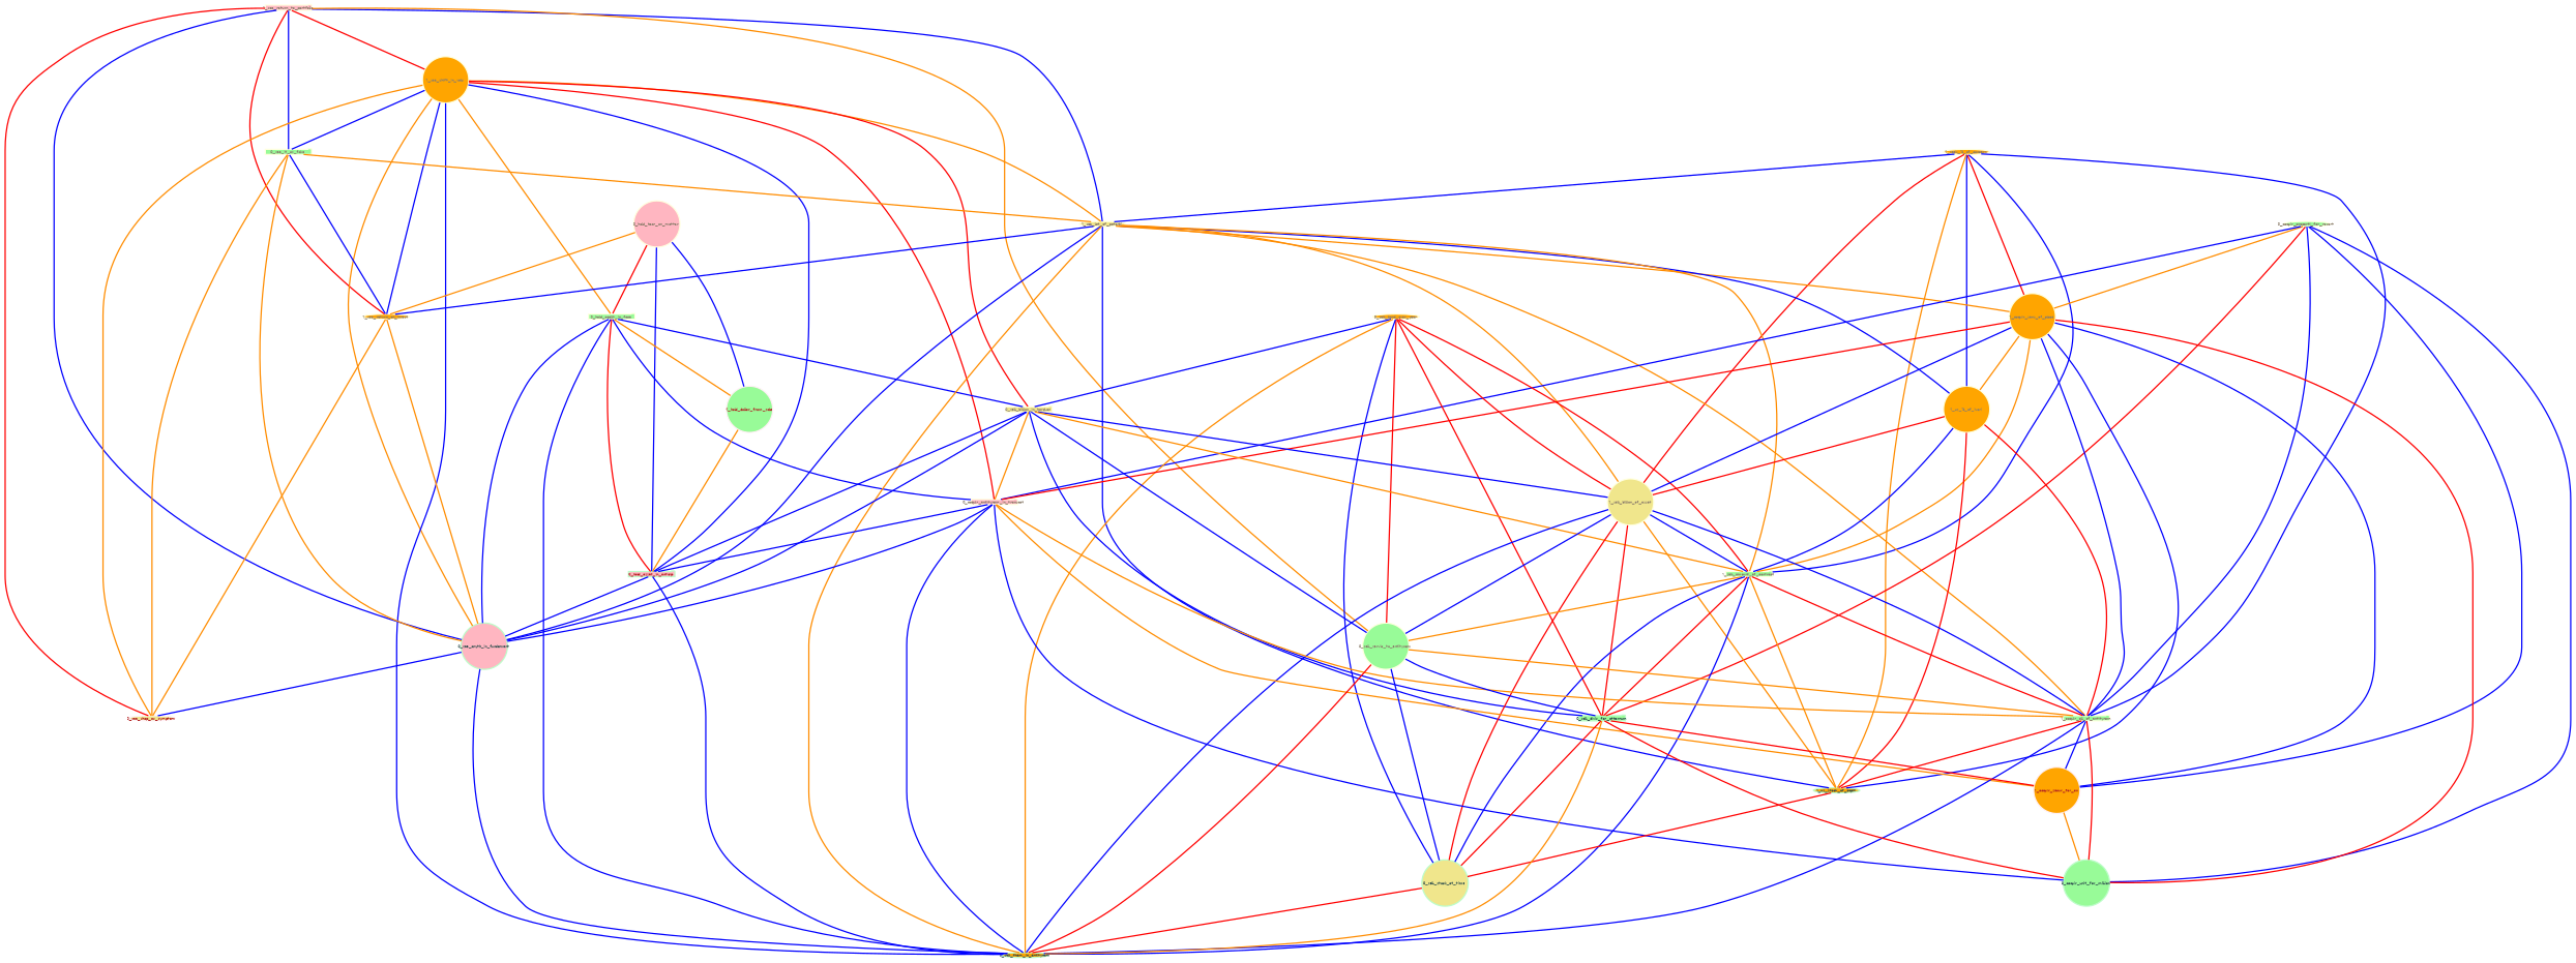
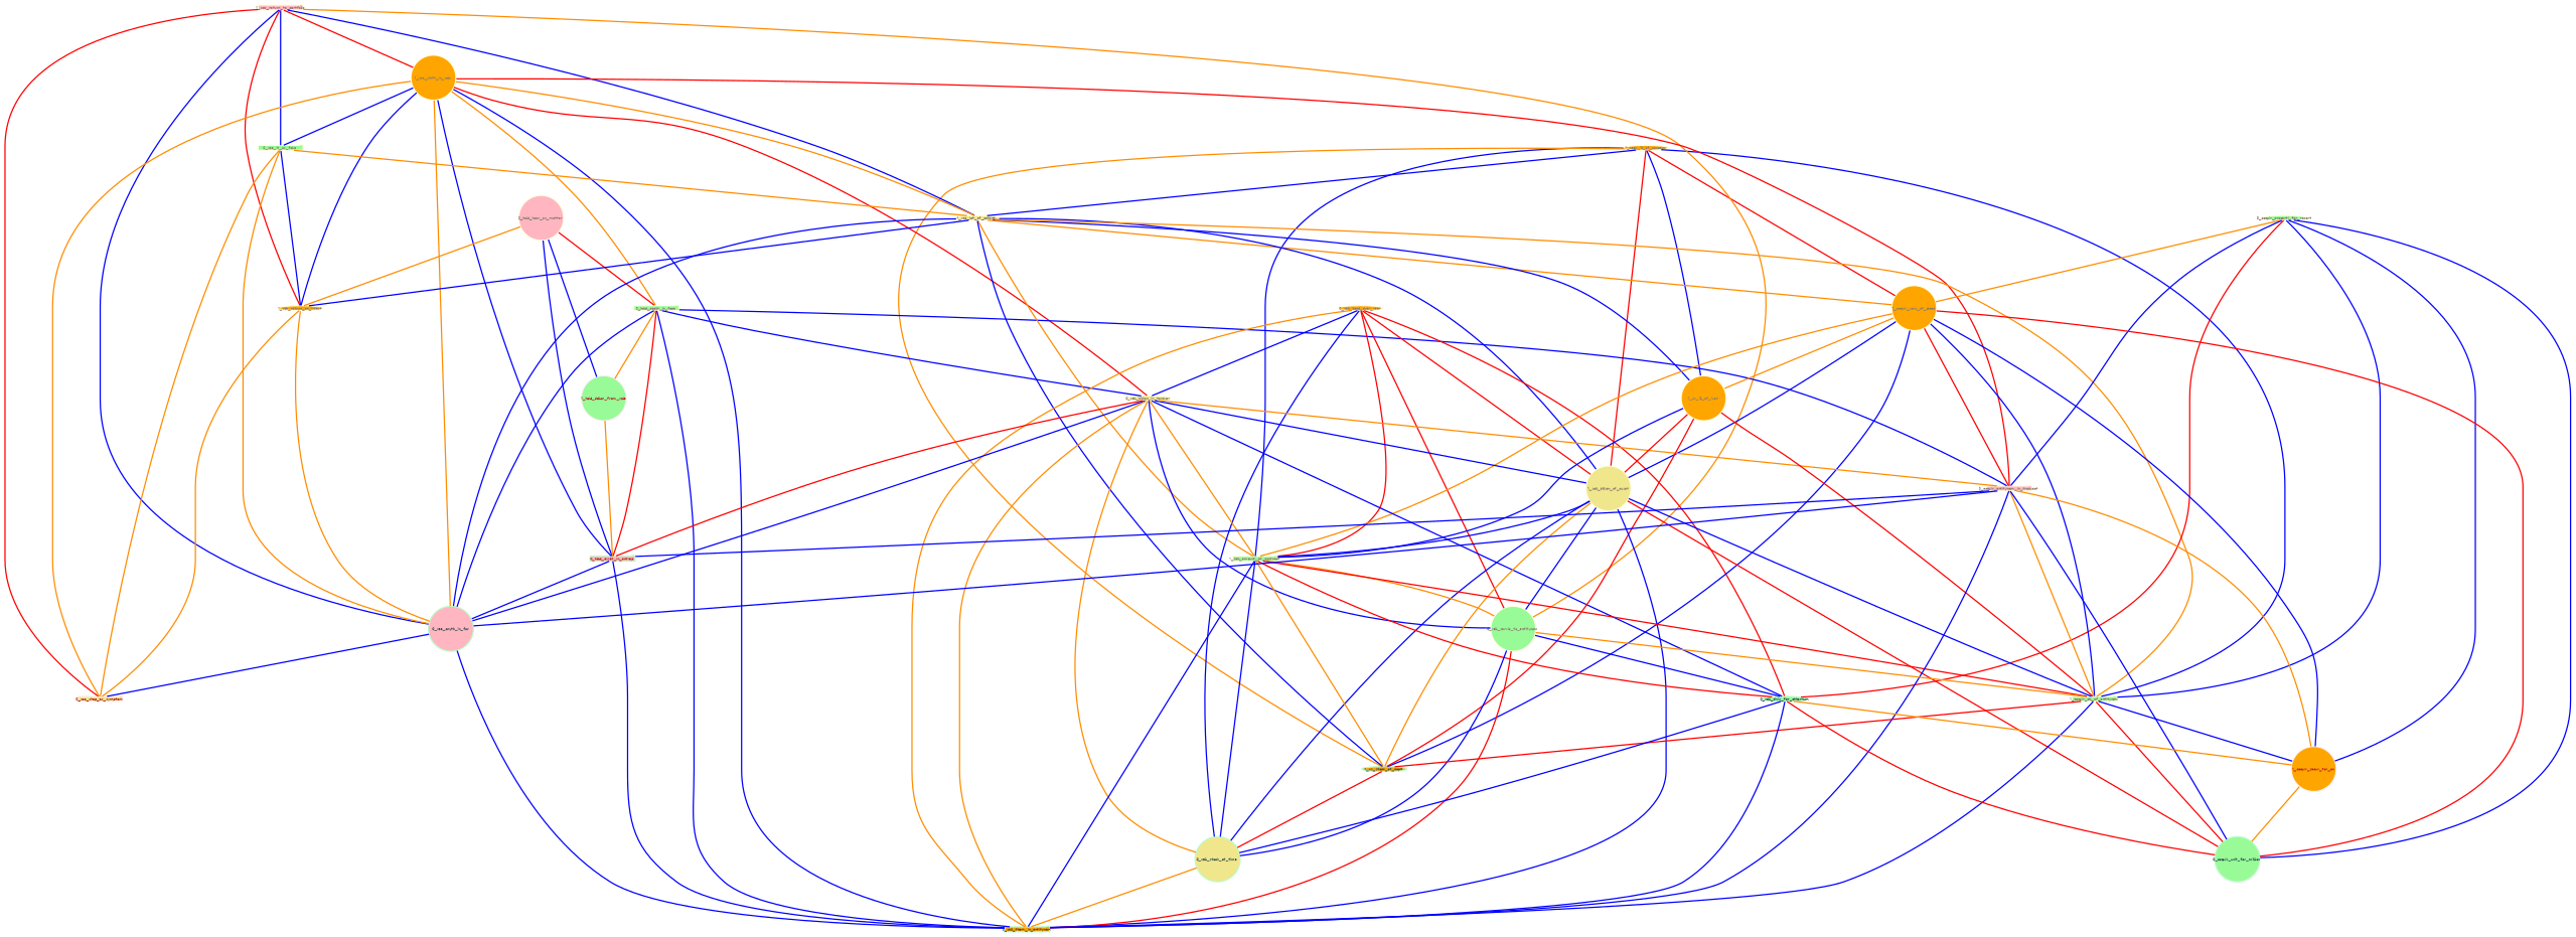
  graph {
    fontname="Patrick Hand"
    node [color="#ffffe0" fillcolor=orange fixedsize=true fontcolor="#8b7d6b" fontname="Patrick Hand" fontsize=4 shape=circle style=filled]
    edge [color=blue fontname="Patrick Hand" w=1]
    "1_seek_%_of_concern " [height=.06 shape=ellipse width=.5]
    "1_see_return_to_portfolio " [fillcolor=lightpink height=.06 shape=folder width=.5]
    "1_see_shift_in_valu " [height=.06 width=.5]
    "0_hold_hear_on_matter " [fillcolor=lightpink height=.06 width=.5]
    "0_see_it_as_fake " [fillcolor=palegreen height=.06 shape=folder width=.5]
    "0_hold_coalit_in_face " [fillcolor=palegreen height=.06 shape=folder width=.5]
    "1_see_lot_of_potenti " [fillcolor=khaki height=.06 shape=ellipse width=.5]
    "0_acquir_properti_for_resort " [fillcolor=palegreen height=.06 shape=ellipse width=.5]
    "0_sell_bond_over_year " [height=.06 shape=ellipse width=.5]
    "1_see_return_on_invest " [height=.06 shape=ellipse width=.5]
    "1_acquir_sens_of_place " [height=.06 width=.5]
-   "0_sell_billion_in_hardwar " [fillcolor=khaki height=.06 shape=folder width=.5]
+   "0_sell_billion_in_hardwar " [fillcolor=khaki height=.06 shape=ellipse width=.5]
    "1_us_%_of_ivori " [height=.06 width=.5]
    "1_sell_billion_of_asset " [fillcolor=khaki height=.06 width=.5]
    "1_sell_amount_of_contract " [fillcolor=palegreen height=.06 shape=folder width=.5]
    "0_acquir_entitynam_in_transact " [fillcolor=lightpink height=.06 shape=folder width=.5]
    "0_sell_servic_to_entitynam " [fillcolor=palegreen height=.06 width=.5]
    "1_acquir_all_of_entitynam " [fillcolor=palegreen height=.06 shape=folder width=.5]
    "1_acquir_secur_for_an " [color="#fff0f5" fontcolor="#b22222" height=.06 width=.5]
    "1_hold_dollar_from_sale " [color="#fff0f5" fillcolor=palegreen fontcolor="#b22222" height=.06 width=.5]
-   "0_see_shop_as_symptom " [color="#fff0f5" fillcolor=khaki fontcolor="#b22222" height=.06 shape=ellipse width=.5]
+   "0_see_shop_as_symptom " [color="#fff0f5" fillcolor=khaki fontcolor="#b22222" height=.06 shape=folder width=.5]
    "1_us_stock_of_capit " [color="#BDFCC9" fontcolor="#2f4f4f" height=.06 shape=ellipse width=.5]
-   "0_see_anyth_in_fundament " [color="#BDFCC9" fillcolor=lightpink fontcolor="#2f4f4f" height=.06 width=.5]
+   "0_see_anyth_in_fundament " [color="#BDFCC9" fillcolor=lightpink fontcolor="#2f4f4f" height=.06 width=.5 label="0_see_anyth_in_for"]
    "0_hold_asset_in_anticip " [color="#BDFCC9" fillcolor=lightpink fontcolor="#b22222" height=.06 shape=folder width=.5]
-   "0_sell_them_in_entitynam " [color="#BDFCC9" fontcolor="#2f4f4f" height=.06 shape=ellipse width=.5]
-   "0_sell_divis_for_othernum " [color="#BDFCC9" fillcolor=palegreen fontcolor="#2f4f4f" height=.06 shape=folder width=.5]
+   "0_sell_them_in_entitynam " [color="#BDFCC9" fontcolor="#2f4f4f" height=.06 shape=folder width=.5]
+   "0_sell_divis_for_othernum " [color="#BDFCC9" fillcolor=palegreen fontcolor="#2f4f4f" height=.06 shape=ellipse width=.5]
    "0_acquir_unit_for_million " [color="#BDFCC9" fillcolor=palegreen fontcolor="#2f4f4f" height=.06 width=.5]
    "0_sell_stock_at_time " [color="#BDFCC9" fillcolor=khaki fontcolor="#2f4f4f" height=.06 width=.5]
    subgraph sub_1 {
      "1_seek_%_of_concern "
      "1_see_return_to_portfolio "
      "1_see_shift_in_valu "
      "0_hold_hear_on_matter "
      "0_see_it_as_fake "
      "0_hold_coalit_in_face "
      "1_see_lot_of_potenti "
      "0_acquir_properti_for_resort "
      "0_sell_bond_over_year "
      "1_see_return_on_invest "
      "1_acquir_sens_of_place "
      "0_sell_billion_in_hardwar "
      "1_us_%_of_ivori "
      "1_sell_billion_of_asset "
      "1_sell_amount_of_contract "
      "0_acquir_entitynam_in_transact "
      "0_sell_servic_to_entitynam "
      "1_acquir_all_of_entitynam "
    }
    subgraph sub_2 {
      "1_acquir_secur_for_an "
      "1_hold_dollar_from_sale "
      "0_see_shop_as_symptom "
    }
    "1_seek_%_of_concern " -- "1_see_lot_of_potenti "
    "1_seek_%_of_concern " -- "1_acquir_sens_of_place " [color=red]
    "1_seek_%_of_concern " -- "1_us_%_of_ivori " [w=2]
    "1_seek_%_of_concern " -- "1_sell_billion_of_asset " [color=red]
    "1_seek_%_of_concern " -- "1_sell_amount_of_contract "
    "1_seek_%_of_concern " -- "1_acquir_all_of_entitynam "
    "1_seek_%_of_concern " -- "1_us_stock_of_capit " [color=darkorange]
    "1_see_return_to_portfolio " -- "1_see_shift_in_valu " [color=red]
    "1_see_return_to_portfolio " -- "0_see_it_as_fake "
    "1_see_return_to_portfolio " -- "1_see_lot_of_potenti "
    "1_see_return_to_portfolio " -- "1_see_return_on_invest " [color=red w=2]
    "1_see_return_to_portfolio " -- "0_sell_servic_to_entitynam " [color=darkorange]
    "1_see_return_to_portfolio " -- "0_see_shop_as_symptom " [color=red]
    "1_see_return_to_portfolio " -- "0_see_anyth_in_fundament "
    "1_see_shift_in_valu " -- "0_see_it_as_fake "
    "1_see_shift_in_valu " -- "0_hold_coalit_in_face " [color=darkorange]
    "1_see_shift_in_valu " -- "1_see_lot_of_potenti " [color=darkorange]
    "1_see_shift_in_valu " -- "1_see_return_on_invest "
    "1_see_shift_in_valu " -- "0_sell_billion_in_hardwar " [color=red]
    "1_see_shift_in_valu " -- "0_acquir_entitynam_in_transact " [color=red]
    "1_see_shift_in_valu " -- "0_see_shop_as_symptom " [color=darkorange]
    "1_see_shift_in_valu " -- "0_see_anyth_in_fundament " [color=darkorange w=2]
    "1_see_shift_in_valu " -- "0_hold_asset_in_anticip "
    "1_see_shift_in_valu " -- "0_sell_them_in_entitynam "
    "0_hold_hear_on_matter " -- "0_hold_coalit_in_face " [color=red]
    "0_hold_hear_on_matter " -- "1_see_return_on_invest " [color=darkorange]
    "0_hold_hear_on_matter " -- "1_hold_dollar_from_sale "
    "0_hold_hear_on_matter " -- "0_hold_asset_in_anticip "
    "0_see_it_as_fake " -- "1_see_lot_of_potenti " [color=darkorange]
    "0_see_it_as_fake " -- "1_see_return_on_invest "
    "0_see_it_as_fake " -- "0_see_shop_as_symptom " [color=darkorange w=2]
    "0_see_it_as_fake " -- "0_see_anyth_in_fundament " [color=darkorange]
    "0_hold_coalit_in_face " -- "0_sell_billion_in_hardwar "
    "0_hold_coalit_in_face " -- "0_acquir_entitynam_in_transact "
    "0_hold_coalit_in_face " -- "1_hold_dollar_from_sale " [color=darkorange]
    "0_hold_coalit_in_face " -- "0_see_anyth_in_fundament "
    "0_hold_coalit_in_face " -- "0_hold_asset_in_anticip " [color=red w=2]
    "0_hold_coalit_in_face " -- "0_sell_them_in_entitynam "
    "1_see_lot_of_potenti " -- "1_see_return_on_invest "
    "1_see_lot_of_potenti " -- "1_acquir_sens_of_place " [color=darkorange]
    "1_see_lot_of_potenti " -- "1_us_%_of_ivori "
-   "1_see_lot_of_potenti " -- "1_sell_billion_of_asset " [color=darkorange]
+   "1_see_lot_of_potenti " -- "1_sell_billion_of_asset "
    "1_see_lot_of_potenti " -- "1_sell_amount_of_contract " [color=darkorange]
    "1_see_lot_of_potenti " -- "1_acquir_all_of_entitynam " [color=darkorange]
    "1_see_lot_of_potenti " -- "1_us_stock_of_capit "
    "1_see_lot_of_potenti " -- "0_see_anyth_in_fundament "
    "0_acquir_properti_for_resort " -- "1_acquir_sens_of_place " [color=darkorange]
    "0_acquir_properti_for_resort " -- "0_acquir_entitynam_in_transact "
    "0_acquir_properti_for_resort " -- "1_acquir_all_of_entitynam "
    "0_acquir_properti_for_resort " -- "1_acquir_secur_for_an " [w=2]
    "0_acquir_properti_for_resort " -- "0_sell_divis_for_othernum " [color=red]
    "0_acquir_properti_for_resort " -- "0_acquir_unit_for_million " [w=2]
    "0_sell_bond_over_year " -- "0_sell_billion_in_hardwar "
    "0_sell_bond_over_year " -- "1_sell_billion_of_asset " [color=red]
    "0_sell_bond_over_year " -- "1_sell_amount_of_contract " [color=red]
    "0_sell_bond_over_year " -- "0_sell_servic_to_entitynam " [color=red]
    "0_sell_bond_over_year " -- "0_sell_them_in_entitynam " [color=darkorange]
    "0_sell_bond_over_year " -- "0_sell_divis_for_othernum " [color=red]
    "0_sell_bond_over_year " -- "0_sell_stock_at_time "
    "1_see_return_on_invest " -- "0_see_shop_as_symptom " [color=darkorange]
    "1_see_return_on_invest " -- "0_see_anyth_in_fundament " [color=darkorange]
    "1_acquir_sens_of_place " -- "1_us_%_of_ivori " [color=darkorange]
    "1_acquir_sens_of_place " -- "1_sell_billion_of_asset "
    "1_acquir_sens_of_place " -- "1_sell_amount_of_contract " [color=darkorange]
    "1_acquir_sens_of_place " -- "0_acquir_entitynam_in_transact " [color=red]
    "1_acquir_sens_of_place " -- "1_acquir_all_of_entitynam " [w=2]
    "1_acquir_sens_of_place " -- "1_acquir_secur_for_an "
    "1_acquir_sens_of_place " -- "1_us_stock_of_capit "
    "1_acquir_sens_of_place " -- "0_acquir_unit_for_million " [color=red]
    "0_sell_billion_in_hardwar " -- "1_sell_billion_of_asset " [w=2]
    "0_sell_billion_in_hardwar " -- "1_sell_amount_of_contract " [color=darkorange]
    "0_sell_billion_in_hardwar " -- "0_acquir_entitynam_in_transact " [color=darkorange]
    "0_sell_billion_in_hardwar " -- "0_sell_servic_to_entitynam "
    "0_sell_billion_in_hardwar " -- "0_see_anyth_in_fundament "
-   "0_sell_billion_in_hardwar " -- "0_hold_asset_in_anticip "
-   "1_see_lot_of_potenti " -- "0_sell_them_in_entitynam " [color=darkorange w=2]
+   "0_sell_billion_in_hardwar " -- "0_hold_asset_in_anticip " [color=red]
+   "0_sell_billion_in_hardwar " -- "0_sell_them_in_entitynam " [color=darkorange w=2]
    "0_sell_billion_in_hardwar " -- "0_sell_divis_for_othernum "
+   "0_sell_billion_in_hardwar " -- "0_sell_stock_at_time " [color=darkorange]
    "1_us_%_of_ivori " -- "1_sell_billion_of_asset " [color=red]
    "1_us_%_of_ivori " -- "1_sell_amount_of_contract "
    "1_us_%_of_ivori " -- "1_acquir_all_of_entitynam " [color=red]
    "1_us_%_of_ivori " -- "1_us_stock_of_capit " [color=red w=2]
    "1_sell_billion_of_asset " -- "1_sell_amount_of_contract " [w=2]
    "1_sell_billion_of_asset " -- "0_sell_servic_to_entitynam "
    "1_sell_billion_of_asset " -- "1_acquir_all_of_entitynam "
    "1_sell_billion_of_asset " -- "1_us_stock_of_capit " [color=darkorange]
    "1_sell_billion_of_asset " -- "0_sell_them_in_entitynam "
-   "1_sell_billion_of_asset " -- "0_sell_divis_for_othernum " [color=red]
-   "1_sell_billion_of_asset " -- "0_sell_stock_at_time " [color=red]
+   "1_sell_billion_of_asset " -- "0_acquir_unit_for_million " [color=red]
+   "1_sell_billion_of_asset " -- "0_sell_stock_at_time "
    "1_sell_amount_of_contract " -- "0_sell_servic_to_entitynam " [color=darkorange]
    "1_sell_amount_of_contract " -- "1_acquir_all_of_entitynam " [color=red]
    "1_sell_amount_of_contract " -- "1_us_stock_of_capit " [color=darkorange]
    "1_sell_amount_of_contract " -- "0_sell_them_in_entitynam "
    "1_sell_amount_of_contract " -- "0_sell_divis_for_othernum " [color=red]
    "1_sell_amount_of_contract " -- "0_sell_stock_at_time "
    "0_acquir_entitynam_in_transact " -- "1_acquir_all_of_entitynam " [color=darkorange]
    "0_acquir_entitynam_in_transact " -- "1_acquir_secur_for_an " [color=darkorange]
    "0_acquir_entitynam_in_transact " -- "0_see_anyth_in_fundament "
    "0_acquir_entitynam_in_transact " -- "0_hold_asset_in_anticip "
    "0_acquir_entitynam_in_transact " -- "0_sell_them_in_entitynam "
    "0_acquir_entitynam_in_transact " -- "0_acquir_unit_for_million "
    "0_sell_servic_to_entitynam " -- "1_acquir_all_of_entitynam " [color=darkorange]
    "0_sell_servic_to_entitynam " -- "0_sell_them_in_entitynam " [color=red w=2]
    "0_sell_servic_to_entitynam " -- "0_sell_divis_for_othernum "
    "0_sell_servic_to_entitynam " -- "0_sell_stock_at_time "
    "1_acquir_all_of_entitynam " -- "1_acquir_secur_for_an "
    "1_acquir_all_of_entitynam " -- "1_us_stock_of_capit " [color=red]
    "1_acquir_all_of_entitynam " -- "0_sell_them_in_entitynam "
    "1_acquir_all_of_entitynam " -- "0_acquir_unit_for_million " [color=red]
    "1_acquir_secur_for_an " -- "0_acquir_unit_for_million " [color=darkorange w=2]
    "1_hold_dollar_from_sale " -- "0_hold_asset_in_anticip " [color=darkorange]
    "1_us_stock_of_capit " -- "0_sell_stock_at_time " [color=red]
    "0_see_anyth_in_fundament " -- "0_see_shop_as_symptom "
    "0_see_anyth_in_fundament " -- "0_sell_them_in_entitynam "
    "0_hold_asset_in_anticip " -- "0_see_anyth_in_fundament "
    "0_hold_asset_in_anticip " -- "0_sell_them_in_entitynam "
-   "0_sell_divis_for_othernum " -- "1_acquir_secur_for_an " [color=red]
-   "0_sell_divis_for_othernum " -- "0_sell_them_in_entitynam " [color=darkorange]
+   "0_sell_divis_for_othernum " -- "1_acquir_secur_for_an " [color=darkorange]
+   "0_sell_divis_for_othernum " -- "0_sell_them_in_entitynam "
    "0_sell_divis_for_othernum " -- "0_acquir_unit_for_million " [color=red]
-   "0_sell_divis_for_othernum " -- "0_sell_stock_at_time " [color=red]
-   "0_sell_stock_at_time " -- "0_sell_them_in_entitynam " [color=red]
+   "0_sell_divis_for_othernum " -- "0_sell_stock_at_time "
+   "0_sell_stock_at_time " -- "0_sell_them_in_entitynam " [color=darkorange]
  }
